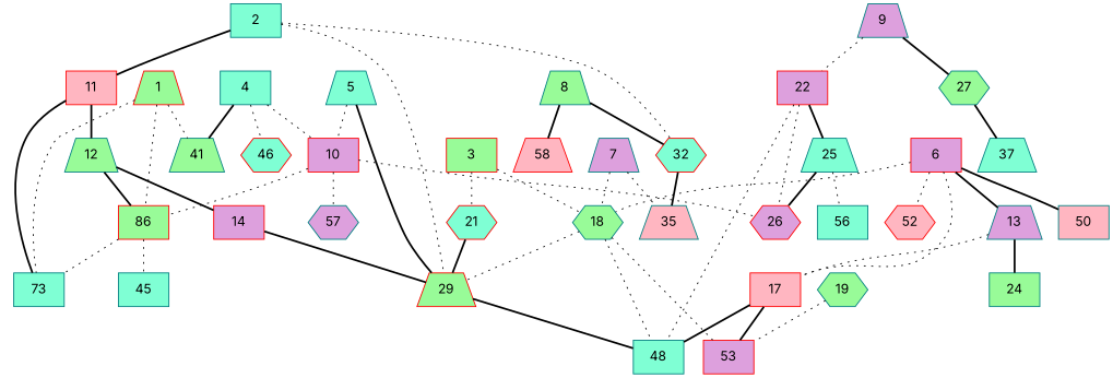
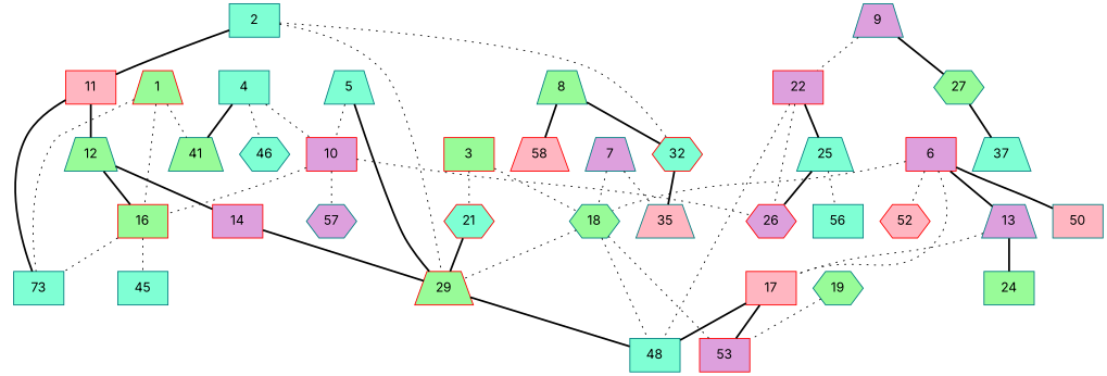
  graph {
    fontname=Inter
    node [color=teal fillcolor=aquamarine fontname=Inter shape=box style=filled]
    edge [fontname=Inter style=dotted weight=1.0]
    1 [color=red fillcolor=palegreen shape=trapezium]
-   16 [color=red fillcolor=palegreen label=86]
+   16 [color=red fillcolor=palegreen]
    n3 [label=73]
    41 [fillcolor=palegreen shape=trapezium]
    45
    11 [color=red fillcolor=lightpink]
    2
    29 [color=red fillcolor=palegreen shape=trapezium]
    32 [color=red shape=hexagon]
    12 [fillcolor=palegreen shape=trapezium]
    48
    35 [fillcolor=lightpink shape=trapezium]
    3 [color=red fillcolor=palegreen]
    18 [fillcolor=palegreen shape=hexagon]
    21 [color=red shape=hexagon]
    53 [color=red fillcolor=plum]
    4
    10 [color=red fillcolor=plum]
-   46 [color=red shape=hexagon]
+   46 [shape=hexagon]
    26 [color=red fillcolor=plum shape=hexagon]
    57 [fillcolor=plum shape=hexagon]
    5 [shape=trapezium]
    6 [color=red fillcolor=plum]
    13 [fillcolor=plum shape=trapezium]
    17 [color=red fillcolor=lightpink]
    50 [fillcolor=lightpink]
    52 [color=red fillcolor=lightpink shape=hexagon]
    24 [fillcolor=palegreen]
    7 [fillcolor=plum shape=trapezium]
    8 [fillcolor=palegreen shape=trapezium]
    58 [color=red fillcolor=lightpink shape=trapezium]
    9 [fillcolor=plum shape=trapezium]
    22 [color=red fillcolor=plum]
    27 [fillcolor=palegreen shape=hexagon]
    25 [shape=trapezium]
    37 [shape=trapezium]
    14 [color=red fillcolor=plum]
    19 [fillcolor=palegreen shape=hexagon]
    56
    1 -- 16
    1 -- n3
    1 -- 41
    16 -- n3
    16 -- 45
    11 -- n3 [style=bold]
    11 -- 12 [style=bold]
    2 -- 11 [style=bold weight=2.0]
    2 -- 29
    2 -- 32
    29 -- 48 [style=bold]
    32 -- 35 [style=bold]
    12 -- 16 [style=bold]
    12 -- 14 [style=bold]
    3 -- 18
    3 -- 21
    18 -- 29
    18 -- 48
    18 -- 53 [weight=2.0]
    21 -- 29 [style=bold]
    4 -- 41 [style=bold weight=2.0]
    4 -- 10
    4 -- 46
    10 -- 16 [weight=2.0]
    10 -- 26
    10 -- 57
    5 -- 29 [style=bold]
    5 -- 10
    6 -- 18
    6 -- 13 [style=bold]
    6 -- 17
    6 -- 50 [style=bold]
    6 -- 52
    13 -- 17
    13 -- 24 [style=bold]
    17 -- 48 [style=bold]
    17 -- 53 [style=bold]
    7 -- 35
    7 -- 18
    8 -- 32 [style=bold]
    8 -- 58 [style=bold]
    9 -- 22
    9 -- 27 [style=bold]
    22 -- 48
    22 -- 26
    22 -- 25 [style=bold]
    27 -- 37 [style=bold]
    25 -- 26 [style=bold]
    25 -- 56
    14 -- 29 [style=bold]
    19 -- 53
  }
